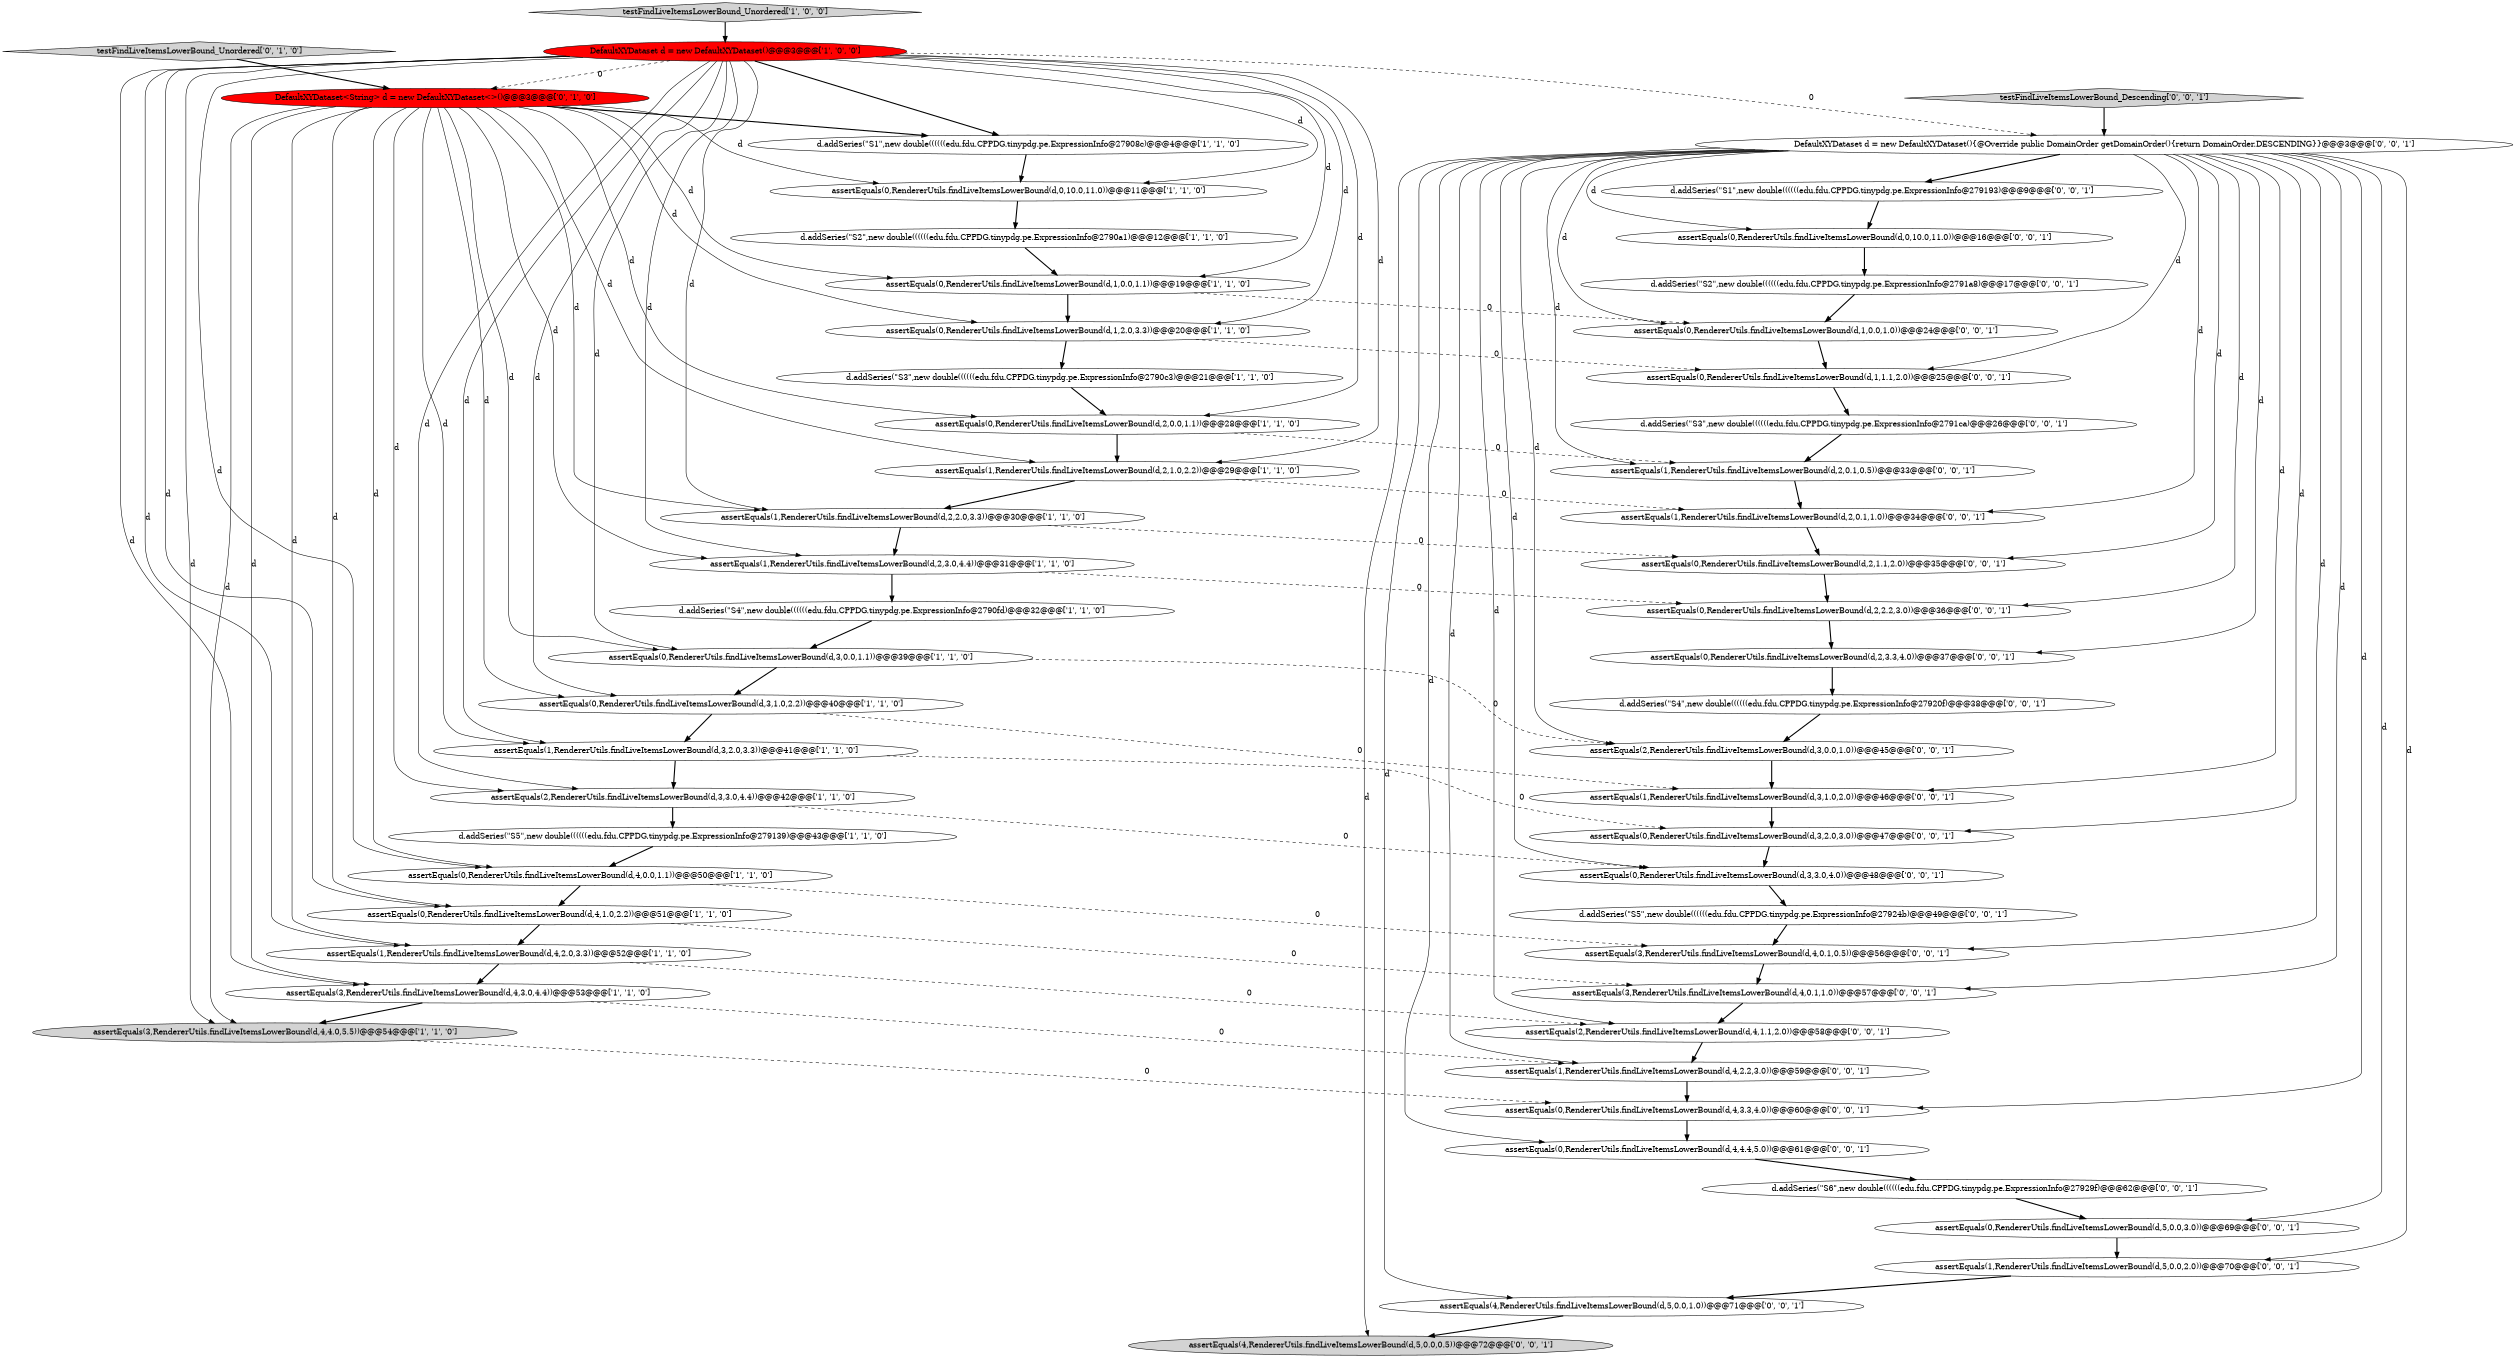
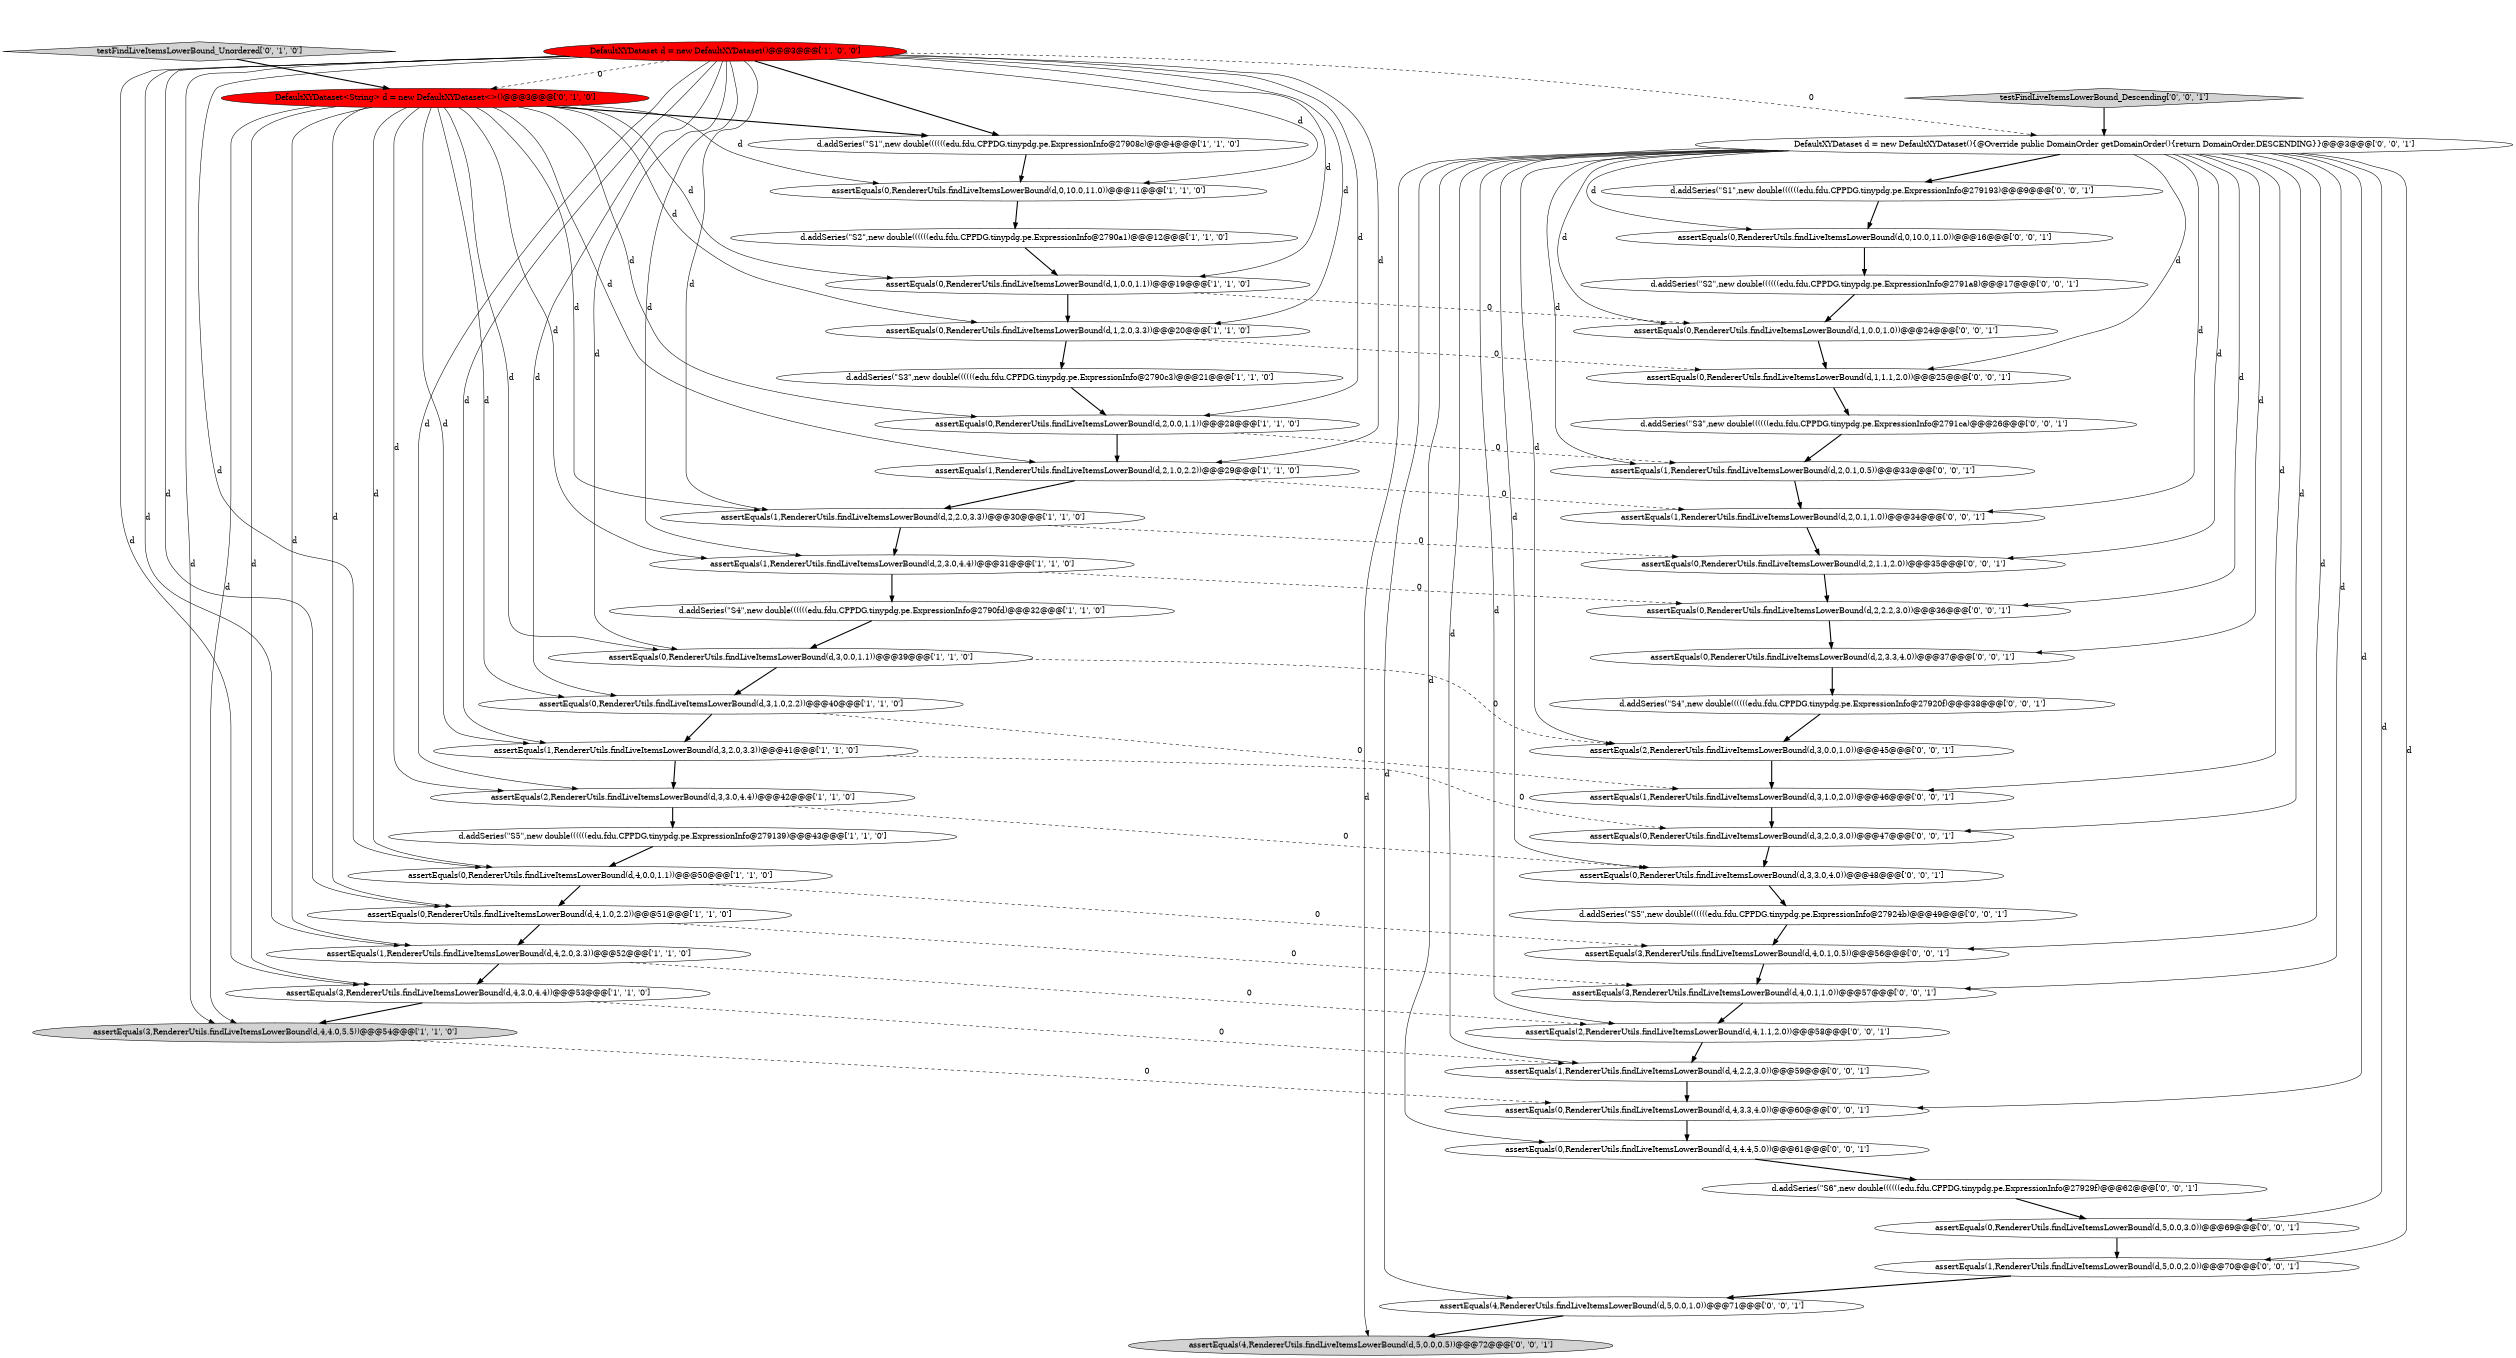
  digraph {
    node [fillcolor=white shape=ellipse style=filled]
    edge [style=solid]
    n1 [label="assertEquals(1,RendererUtils.findLiveItemsLowerBound(d,2,3.0,4.4))@@@31@@@['1', '1', '0']"]
    n2 [label="d.addSeries(\"S4\",new double((((((edu.fdu.CPPDG.tinypdg.pe.ExpressionInfo@2790fd)@@@32@@@['1', '1', '0']"]
    n3 [label="assertEquals(0,RendererUtils.findLiveItemsLowerBound(d,2,2.2,3.0))@@@36@@@['0', '0', '1']"]
    n4 [label="assertEquals(2,RendererUtils.findLiveItemsLowerBound(d,3,3.0,4.4))@@@42@@@['1', '1', '0']"]
    n5 [label="assertEquals(0,RendererUtils.findLiveItemsLowerBound(d,3,3.0,4.0))@@@48@@@['0', '0', '1']"]
    n6 [label="d.addSeries(\"S5\",new double((((((edu.fdu.CPPDG.tinypdg.pe.ExpressionInfo@279139)@@@43@@@['1', '1', '0']"]
    n7 [fillcolor=lightgray label="testFindLiveItemsLowerBound_Unordered['0', '1', '0']" shape=diamond]
    n8 [fillcolor=red label="DefaultXYDataset<String> d = new DefaultXYDataset<>()@@@3@@@['0', '1', '0']"]
    n9 [label="assertEquals(1,RendererUtils.findLiveItemsLowerBound(d,2,0.1,1.0))@@@34@@@['0', '0', '1']"]
    n10 [label="assertEquals(0,RendererUtils.findLiveItemsLowerBound(d,2,1.1,2.0))@@@35@@@['0', '0', '1']"]
    n11 [label="assertEquals(2,RendererUtils.findLiveItemsLowerBound(d,3,0.0,1.0))@@@45@@@['0', '0', '1']"]
    n12 [label="assertEquals(1,RendererUtils.findLiveItemsLowerBound(d,3,1.0,2.0))@@@46@@@['0', '0', '1']"]
    n13 [label="assertEquals(1,RendererUtils.findLiveItemsLowerBound(d,4,2.2,3.0))@@@59@@@['0', '0', '1']"]
    n14 [label="assertEquals(0,RendererUtils.findLiveItemsLowerBound(d,4,3.3,4.0))@@@60@@@['0', '0', '1']"]
    n15 [label="assertEquals(0,RendererUtils.findLiveItemsLowerBound(d,3,0.0,1.1))@@@39@@@['1', '1', '0']"]
    n16 [label="assertEquals(0,RendererUtils.findLiveItemsLowerBound(d,3,1.0,2.2))@@@40@@@['1', '1', '0']"]
    n17 [label="assertEquals(4,RendererUtils.findLiveItemsLowerBound(d,5,0.0,1.0))@@@71@@@['0', '0', '1']"]
    n18 [fillcolor=lightgray label="assertEquals(4,RendererUtils.findLiveItemsLowerBound(d,5,0.0,0.5))@@@72@@@['0', '0', '1']"]
    n19 [label="assertEquals(0,RendererUtils.findLiveItemsLowerBound(d,4,4.4,5.0))@@@61@@@['0', '0', '1']"]
    n20 [label="d.addSeries(\"S6\",new double((((((edu.fdu.CPPDG.tinypdg.pe.ExpressionInfo@27929f)@@@62@@@['0', '0', '1']"]
    n21 [label="assertEquals(0,RendererUtils.findLiveItemsLowerBound(d,5,0.0,3.0))@@@69@@@['0', '0', '1']"]
    n22 [label="assertEquals(1,RendererUtils.findLiveItemsLowerBound(d,5,0.0,2.0))@@@70@@@['0', '0', '1']"]
    n23 [label="assertEquals(1,RendererUtils.findLiveItemsLowerBound(d,4,2.0,3.3))@@@52@@@['1', '1', '0']"]
    n24 [label="assertEquals(2,RendererUtils.findLiveItemsLowerBound(d,4,1.1,2.0))@@@58@@@['0', '0', '1']"]
    n25 [label="assertEquals(3,RendererUtils.findLiveItemsLowerBound(d,4,3.0,4.4))@@@53@@@['1', '1', '0']"]
    n26 [label="assertEquals(0,RendererUtils.findLiveItemsLowerBound(d,1,2.0,3.3))@@@20@@@['1', '1', '0']"]
    n27 [label="d.addSeries(\"S3\",new double((((((edu.fdu.CPPDG.tinypdg.pe.ExpressionInfo@2790c3)@@@21@@@['1', '1', '0']"]
    n28 [label="assertEquals(0,RendererUtils.findLiveItemsLowerBound(d,1,1.1,2.0))@@@25@@@['0', '0', '1']"]
    n29 [label="assertEquals(1,RendererUtils.findLiveItemsLowerBound(d,3,2.0,3.3))@@@41@@@['1', '1', '0']"]
    n30 [label="assertEquals(0,RendererUtils.findLiveItemsLowerBound(d,3,2.0,3.0))@@@47@@@['0', '0', '1']"]
    n31 [label="assertEquals(1,RendererUtils.findLiveItemsLowerBound(d,2,2.0,3.3))@@@30@@@['1', '1', '0']"]
-   n32 [fillcolor=lightgray label="testFindLiveItemsLowerBound_Unordered['1', '0', '0']" shape=diamond]
    n33 [fillcolor=red label="DefaultXYDataset d = new DefaultXYDataset()@@@3@@@['1', '0', '0']"]
    n34 [label="d.addSeries(\"S5\",new double((((((edu.fdu.CPPDG.tinypdg.pe.ExpressionInfo@27924b)@@@49@@@['0', '0', '1']"]
    n35 [label="d.addSeries(\"S3\",new double((((((edu.fdu.CPPDG.tinypdg.pe.ExpressionInfo@2791ca)@@@26@@@['0', '0', '1']"]
    n36 [label="assertEquals(1,RendererUtils.findLiveItemsLowerBound(d,2,0.1,0.5))@@@33@@@['0', '0', '1']"]
    n37 [label="assertEquals(0,RendererUtils.findLiveItemsLowerBound(d,2,3.3,4.0))@@@37@@@['0', '0', '1']"]
    n38 [label="d.addSeries(\"S4\",new double((((((edu.fdu.CPPDG.tinypdg.pe.ExpressionInfo@27920f)@@@38@@@['0', '0', '1']"]
    n39 [label="assertEquals(0,RendererUtils.findLiveItemsLowerBound(d,2,0.0,1.1))@@@28@@@['1', '1', '0']"]
    n40 [label="assertEquals(1,RendererUtils.findLiveItemsLowerBound(d,2,1.0,2.2))@@@29@@@['1', '1', '0']"]
    n41 [label="d.addSeries(\"S2\",new double((((((edu.fdu.CPPDG.tinypdg.pe.ExpressionInfo@2790a1)@@@12@@@['1', '1', '0']"]
    n42 [label="assertEquals(0,RendererUtils.findLiveItemsLowerBound(d,1,0.0,1.1))@@@19@@@['1', '1', '0']"]
    n43 [label="assertEquals(0,RendererUtils.findLiveItemsLowerBound(d,4,1.0,2.2))@@@51@@@['1', '1', '0']"]
    n44 [label="assertEquals(0,RendererUtils.findLiveItemsLowerBound(d,0,10.0,11.0))@@@11@@@['1', '1', '0']"]
    n45 [label="d.addSeries(\"S1\",new double((((((edu.fdu.CPPDG.tinypdg.pe.ExpressionInfo@27908c)@@@4@@@['1', '1', '0']"]
    n46 [fillcolor=lightgray label="assertEquals(3,RendererUtils.findLiveItemsLowerBound(d,4,4.0,5.5))@@@54@@@['1', '1', '0']"]
    n47 [label="DefaultXYDataset d = new DefaultXYDataset(){@Override public DomainOrder getDomainOrder(){return DomainOrder.DESCENDING}}@@@3@@@['0', '0', '1']"]
    n48 [label="assertEquals(0,RendererUtils.findLiveItemsLowerBound(d,4,0.0,1.1))@@@50@@@['1', '1', '0']"]
    n49 [label="assertEquals(3,RendererUtils.findLiveItemsLowerBound(d,4,0.1,0.5))@@@56@@@['0', '0', '1']"]
    n50 [label="assertEquals(0,RendererUtils.findLiveItemsLowerBound(d,1,0.0,1.0))@@@24@@@['0', '0', '1']"]
    n51 [label="d.addSeries(\"S2\",new double((((((edu.fdu.CPPDG.tinypdg.pe.ExpressionInfo@2791a8)@@@17@@@['0', '0', '1']"]
    n52 [label="assertEquals(3,RendererUtils.findLiveItemsLowerBound(d,4,0.1,1.0))@@@57@@@['0', '0', '1']"]
    n53 [label="d.addSeries(\"S1\",new double((((((edu.fdu.CPPDG.tinypdg.pe.ExpressionInfo@279193)@@@9@@@['0', '0', '1']"]
    n54 [label="assertEquals(0,RendererUtils.findLiveItemsLowerBound(d,0,10.0,11.0))@@@16@@@['0', '0', '1']"]
    n55 [fillcolor=lightgray label="testFindLiveItemsLowerBound_Descending['0', '0', '1']" shape=diamond]
    n1 -> n2 [style=bold]
    n1 -> n3 [label=0 style=dashed]
    n2 -> n15 [style=bold]
    n3 -> n37 [style=bold]
    n4 -> n5 [label=0 style=dashed]
    n4 -> n6 [style=bold]
    n5 -> n34 [style=bold]
    n6 -> n48 [style=bold]
    n7 -> n8 [style=bold]
    n8 -> n1 [label=d]
    n8 -> n4 [label=d]
    n8 -> n15 [label=d]
    n8 -> n16 [label=d]
    n8 -> n23 [label=d]
    n8 -> n25 [label=d]
    n8 -> n26 [label=d]
    n8 -> n29 [label=d]
    n8 -> n31 [label=d]
    n8 -> n39 [label=d]
    n8 -> n40 [label=d]
    n8 -> n42 [label=d]
    n8 -> n43 [label=d]
    n8 -> n44 [label=d]
    n8 -> n45 [style=bold]
    n8 -> n46 [label=d]
    n8 -> n48 [label=d]
    n9 -> n10 [style=bold]
    n10 -> n3 [style=bold]
    n11 -> n12 [style=bold]
    n12 -> n30 [style=bold]
    n13 -> n14 [style=bold]
    n14 -> n19 [style=bold]
    n15 -> n11 [label=0 style=dashed]
    n15 -> n16 [style=bold]
    n16 -> n12 [label=0 style=dashed]
    n16 -> n29 [style=bold]
    n17 -> n18 [style=bold]
    n19 -> n20 [style=bold]
    n20 -> n21 [style=bold]
    n21 -> n22 [style=bold]
    n22 -> n17 [style=bold]
    n23 -> n24 [label=0 style=dashed]
    n23 -> n25 [style=bold]
    n24 -> n13 [style=bold]
    n25 -> n13 [label=0 style=dashed]
    n25 -> n46 [style=bold]
    n26 -> n27 [style=bold]
    n26 -> n28 [label=0 style=dashed]
    n27 -> n39 [style=bold]
    n28 -> n35 [style=bold]
    n29 -> n4 [style=bold]
    n29 -> n30 [label=0 style=dashed]
    n30 -> n5 [style=bold]
    n31 -> n1 [style=bold]
    n31 -> n10 [label=0 style=dashed]
-   n32 -> n33 [style=bold]
    n33 -> n1 [label=d]
    n33 -> n4 [label=d]
    n33 -> n8 [label=0 style=dashed]
    n33 -> n15 [label=d]
    n33 -> n16 [label=d]
    n33 -> n23 [label=d]
    n33 -> n25 [label=d]
    n33 -> n26 [label=d]
    n33 -> n29 [label=d]
    n33 -> n31 [label=d]
    n33 -> n39 [label=d]
    n33 -> n40 [label=d]
    n33 -> n42 [label=d]
    n33 -> n43 [label=d]
    n33 -> n44 [label=d]
    n33 -> n45 [style=bold]
    n33 -> n46 [label=d]
    n33 -> n47 [label=0 style=dashed]
    n33 -> n48 [label=d]
    n34 -> n49 [style=bold]
    n35 -> n36 [style=bold]
    n36 -> n9 [style=bold]
    n37 -> n38 [style=bold]
    n38 -> n11 [style=bold]
    n39 -> n36 [label=0 style=dashed]
    n39 -> n40 [style=bold]
    n40 -> n9 [label=0 style=dashed]
    n40 -> n31 [style=bold]
    n41 -> n42 [style=bold]
    n42 -> n26 [style=bold]
    n42 -> n50 [label=0 style=dashed]
    n43 -> n23 [style=bold]
    n43 -> n52 [label=0 style=dashed]
    n44 -> n41 [style=bold]
    n45 -> n44 [style=bold]
    n46 -> n14 [label=0 style=dashed]
    n47 -> n3 [label=d]
    n47 -> n5 [label=d]
    n47 -> n9 [label=d]
    n47 -> n10 [label=d]
    n47 -> n11 [label=d]
    n47 -> n12 [label=d]
    n47 -> n13 [label=d]
    n47 -> n14 [label=d]
    n47 -> n17 [label=d]
    n47 -> n18 [label=d]
    n47 -> n19 [label=d]
    n47 -> n21 [label=d]
    n47 -> n22 [label=d]
    n47 -> n24 [label=d]
    n47 -> n28 [label=d]
    n47 -> n30 [label=d]
    n47 -> n36 [label=d]
    n47 -> n37 [label=d]
    n47 -> n49 [label=d]
    n47 -> n50 [label=d]
    n47 -> n52 [label=d]
    n47 -> n53 [style=bold]
    n47 -> n54 [label=d]
    n48 -> n43 [style=bold]
    n48 -> n49 [label=0 style=dashed]
    n49 -> n52 [style=bold]
    n50 -> n28 [style=bold]
    n51 -> n50 [style=bold]
    n52 -> n24 [style=bold]
    n53 -> n54 [style=bold]
    n54 -> n51 [style=bold]
    n55 -> n47 [style=bold]
  }
